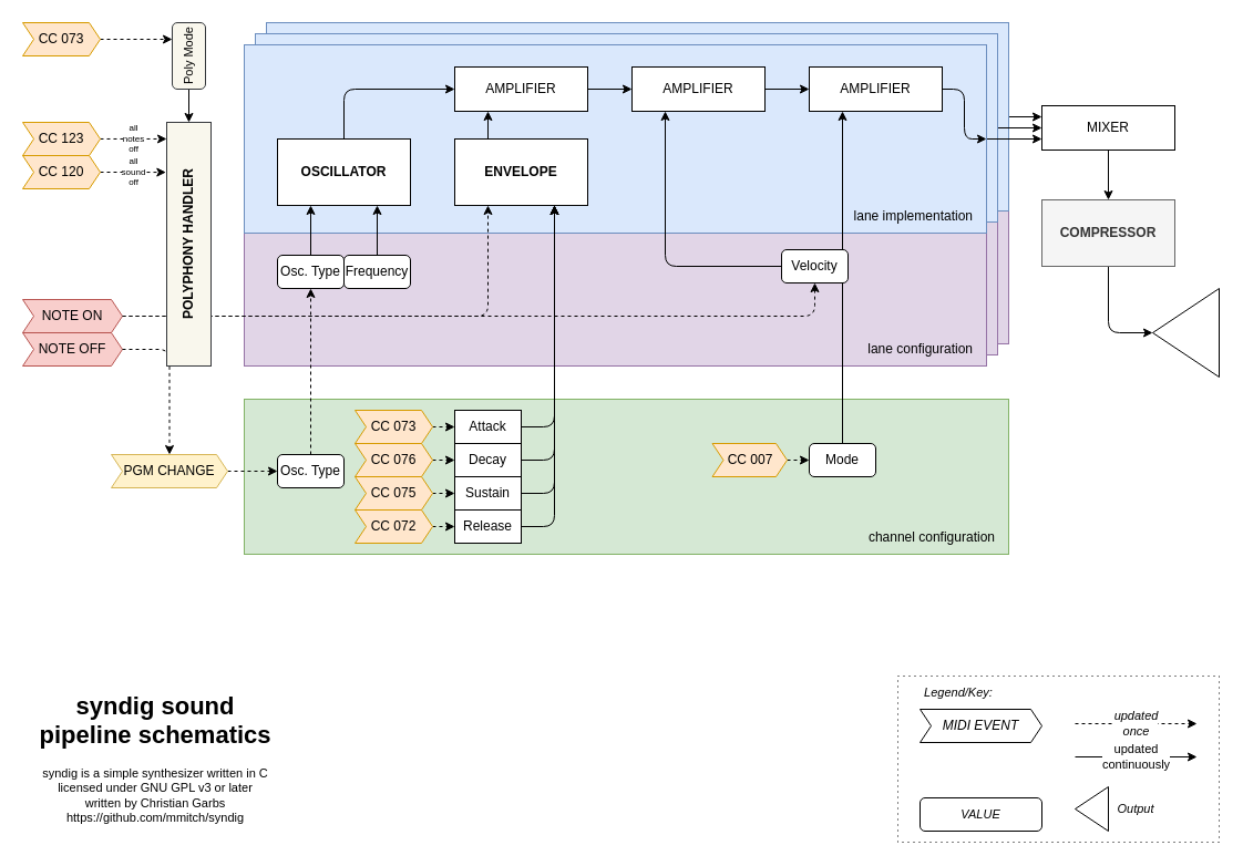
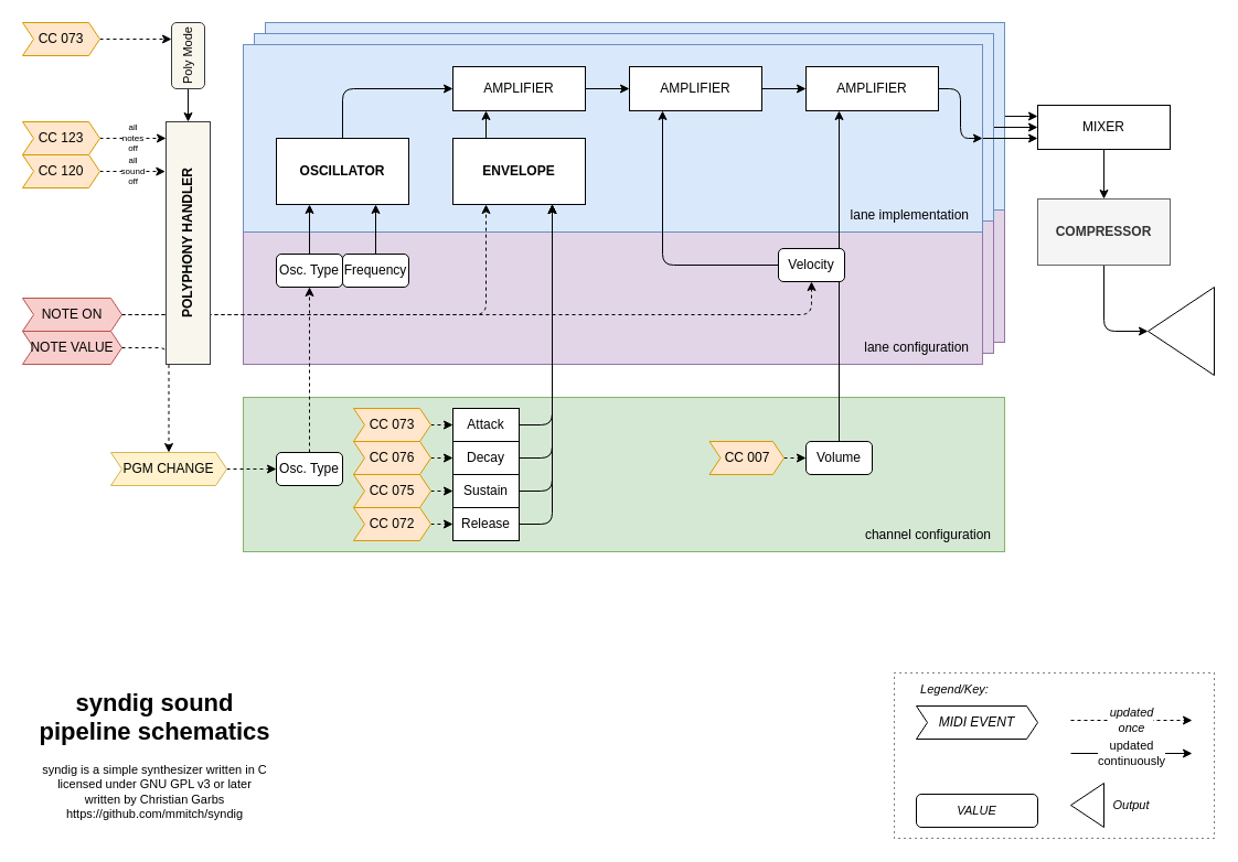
  <mxCell id="0" />
  <mxCell id="1" parent="0" />
  <mxCell id="2" value="" style="rounded=0;whiteSpace=wrap;html=1;shadow=0;glass=0;fontSize=11;align=center;sketch=0;dashed=1;dashPattern=1 4;strokeWidth=1;perimeterSpacing=0;" vertex="1" parent="1"><mxGeometry x="810" y="610" width="290" height="150" as="geometry" /></mxCell>
  <mxCell id="3" value="" style="whiteSpace=wrap;html=1;fontSize=16;fillColor=#e1d5e7;strokeColor=#9673a6;" parent="1" vertex="1"><mxGeometry x="240" y="190" width="670" height="120" as="geometry" /></mxCell>
  <mxCell id="4" value="" style="whiteSpace=wrap;html=1;fontSize=16;fillColor=#e1d5e7;strokeColor=#9673a6;" parent="1" vertex="1"><mxGeometry x="230" y="200" width="670" height="120" as="geometry" /></mxCell>
  <mxCell id="5" value="" style="whiteSpace=wrap;html=1;fontSize=16;fillColor=#e1d5e7;strokeColor=#9673a6;glass=0;" parent="1" vertex="1"><mxGeometry x="220" y="210" width="670" height="120" as="geometry" /></mxCell>
  <mxCell id="6" style="edgeStyle=orthogonalEdgeStyle;orthogonalLoop=1;jettySize=auto;html=1;exitX=1;exitY=0.5;exitDx=0;exitDy=0;entryX=0;entryY=0.25;entryDx=0;entryDy=0;" parent="1" source="7" target="19" edge="1"><mxGeometry relative="1" as="geometry" /></mxCell>
  <mxCell id="7" value="" style="whiteSpace=wrap;html=1;fillColor=#dae8fc;strokeColor=#6c8ebf;" parent="1" vertex="1"><mxGeometry x="240" y="20" width="670" height="170" as="geometry" /></mxCell>
  <mxCell id="8" style="edgeStyle=orthogonalEdgeStyle;orthogonalLoop=1;jettySize=auto;html=1;exitX=1;exitY=0.5;exitDx=0;exitDy=0;" parent="1" source="9" target="19" edge="1"><mxGeometry relative="1" as="geometry" /></mxCell>
  <mxCell id="9" value="" style="whiteSpace=wrap;html=1;fillColor=#dae8fc;strokeColor=#6c8ebf;" parent="1" vertex="1"><mxGeometry x="230" y="30" width="670" height="170" as="geometry" /></mxCell>
  <mxCell id="10" style="edgeStyle=orthogonalEdgeStyle;orthogonalLoop=1;jettySize=auto;html=1;exitX=1;exitY=0.5;exitDx=0;exitDy=0;entryX=0;entryY=0.75;entryDx=0;entryDy=0;" parent="1" source="11" target="19" edge="1"><mxGeometry relative="1" as="geometry" /></mxCell>
  <mxCell id="11" value="" style="whiteSpace=wrap;html=1;fillColor=#dae8fc;strokeColor=#6c8ebf;" parent="1" vertex="1"><mxGeometry x="220" y="40" width="670" height="170" as="geometry" /></mxCell>
  <mxCell id="12" style="edgeStyle=orthogonalEdgeStyle;orthogonalLoop=1;jettySize=auto;html=1;exitX=0.5;exitY=0;exitDx=0;exitDy=0;entryX=0;entryY=0.5;entryDx=0;entryDy=0;fontSize=16;" parent="1" source="13" target="21" edge="1"><mxGeometry relative="1" as="geometry" /></mxCell>
  <mxCell id="13" value="OSCILLATOR" style="whiteSpace=wrap;html=1;fontStyle=1;" parent="1" vertex="1"><mxGeometry x="250" y="125" width="120" height="60" as="geometry" /></mxCell>
  <mxCell id="14" style="edgeStyle=orthogonalEdgeStyle;orthogonalLoop=1;jettySize=auto;html=1;exitX=1;exitY=0.5;exitDx=0;exitDy=0;entryX=0.5;entryY=1;entryDx=0;entryDy=0;dashed=1;" edge="1" parent="1" source="69" target="28"><mxGeometry relative="1" as="geometry" /></mxCell>
  <mxCell id="15" value="" style="edgeStyle=orthogonalEdgeStyle;orthogonalLoop=1;jettySize=auto;html=1;fontSize=16;entryX=0.25;entryY=1;entryDx=0;entryDy=0;exitX=0.25;exitY=0;exitDx=0;exitDy=0;" parent="1" source="16" target="21" edge="1"><mxGeometry relative="1" as="geometry" /></mxCell>
  <mxCell id="16" value="ENVELOPE" style="whiteSpace=wrap;html=1;fontStyle=1;" parent="1" vertex="1"><mxGeometry x="410" y="125" width="120" height="60" as="geometry" /></mxCell>
  <mxCell id="17" value="lane implementation" style="text;html=1;strokeColor=none;fillColor=none;align=right;verticalAlign=middle;whiteSpace=wrap;horizontal=1;" parent="1" vertex="1"><mxGeometry x="710" y="180" width="170" height="30" as="geometry" /></mxCell>
  <mxCell id="18" value="" style="edgeStyle=orthogonalEdgeStyle;rounded=0;orthogonalLoop=1;jettySize=auto;html=1;fontSize=8;" edge="1" parent="1" source="19" target="67"><mxGeometry relative="1" as="geometry" /></mxCell>
  <mxCell id="19" value="MIXER" style="whiteSpace=wrap;html=1;" parent="1" vertex="1"><mxGeometry x="940" y="95" width="120" height="40" as="geometry" /></mxCell>
  <mxCell id="20" value="" style="edgeStyle=orthogonalEdgeStyle;orthogonalLoop=1;jettySize=auto;html=1;fontSize=16;" parent="1" source="21" target="23" edge="1"><mxGeometry relative="1" as="geometry" /></mxCell>
  <mxCell id="21" value="AMPLIFIER" style="whiteSpace=wrap;html=1;" parent="1" vertex="1"><mxGeometry x="410" y="60" width="120" height="40" as="geometry" /></mxCell>
  <mxCell id="22" style="edgeStyle=orthogonalEdgeStyle;orthogonalLoop=1;jettySize=auto;html=1;exitX=1;exitY=0.5;exitDx=0;exitDy=0;entryX=0;entryY=0.5;entryDx=0;entryDy=0;fontSize=16;" parent="1" source="23" target="32" edge="1"><mxGeometry relative="1" as="geometry" /></mxCell>
  <mxCell id="23" value="AMPLIFIER" style="whiteSpace=wrap;html=1;" parent="1" vertex="1"><mxGeometry x="570" y="60" width="120" height="40" as="geometry" /></mxCell>
  <mxCell id="24" value="" style="whiteSpace=wrap;html=1;fontSize=16;fillColor=#d5e8d4;strokeColor=#82b366;" parent="1" vertex="1"><mxGeometry x="220" y="360" width="690" height="140" as="geometry" /></mxCell>
  <mxCell id="25" style="edgeStyle=orthogonalEdgeStyle;orthogonalLoop=1;jettySize=auto;html=1;exitX=0.5;exitY=0;exitDx=0;exitDy=0;entryX=0.25;entryY=1;entryDx=0;entryDy=0;fontSize=16;" parent="1" source="26" target="32" edge="1"><mxGeometry relative="1" as="geometry"><Array as="points" /></mxGeometry></mxCell>
- <mxCell id="26" value="Mode" style="whiteSpace=wrap;html=1;fontSize=12;glass=0;rounded=1;" parent="1" vertex="1"><mxGeometry x="730" y="400" width="60" height="30" as="geometry" /></mxCell>
+ <mxCell id="26" value="Volume" style="whiteSpace=wrap;html=1;fontSize=12;glass=0;rounded=1;" parent="1" vertex="1"><mxGeometry x="730" y="400" width="60" height="30" as="geometry" /></mxCell>
  <mxCell id="27" value="" style="edgeStyle=orthogonalEdgeStyle;orthogonalLoop=1;jettySize=auto;html=1;entryX=0.25;entryY=1;entryDx=0;entryDy=0;" edge="1" parent="1" source="28" target="23"><mxGeometry relative="1" as="geometry" /></mxCell>
  <mxCell id="28" value="Velocity" style="whiteSpace=wrap;html=1;fontSize=12;rounded=1;" parent="1" vertex="1"><mxGeometry x="705" y="225" width="60" height="30" as="geometry" /></mxCell>
  <mxCell id="29" value="" style="edgeStyle=orthogonalEdgeStyle;orthogonalLoop=1;jettySize=auto;html=1;entryX=0.75;entryY=1;entryDx=0;entryDy=0;" edge="1" parent="1" source="30" target="13"><mxGeometry relative="1" as="geometry"><mxPoint x="340" y="220" as="targetPoint" /></mxGeometry></mxCell>
  <mxCell id="30" value="Frequency" style="whiteSpace=wrap;html=1;fontSize=12;rounded=1;" parent="1" vertex="1"><mxGeometry x="310" y="230" width="60" height="30" as="geometry" /></mxCell>
  <mxCell id="31" style="edgeStyle=orthogonalEdgeStyle;orthogonalLoop=1;jettySize=auto;html=1;exitX=1;exitY=0.5;exitDx=0;exitDy=0;entryX=1;entryY=0.5;entryDx=0;entryDy=0;fontSize=12;" parent="1" source="32" target="11" edge="1"><mxGeometry relative="1" as="geometry" /></mxCell>
  <mxCell id="32" value="AMPLIFIER" style="whiteSpace=wrap;html=1;" parent="1" vertex="1"><mxGeometry x="730" y="60" width="120" height="40" as="geometry" /></mxCell>
  <mxCell id="33" style="edgeStyle=orthogonalEdgeStyle;orthogonalLoop=1;jettySize=auto;html=1;exitX=0.5;exitY=0;exitDx=0;exitDy=0;entryX=0.25;entryY=1;entryDx=0;entryDy=0;" edge="1" parent="1" source="34" target="13"><mxGeometry relative="1" as="geometry" /></mxCell>
  <mxCell id="34" value="Osc. Type" style="whiteSpace=wrap;html=1;fontSize=12;glass=0;rounded=1;" vertex="1" parent="1"><mxGeometry x="250" y="230" width="60" height="30" as="geometry" /></mxCell>
  <mxCell id="35" style="edgeStyle=orthogonalEdgeStyle;orthogonalLoop=1;jettySize=auto;html=1;exitX=0.5;exitY=0;exitDx=0;exitDy=0;entryX=0.5;entryY=1;entryDx=0;entryDy=0;dashed=1;" edge="1" parent="1" source="36" target="34"><mxGeometry relative="1" as="geometry" /></mxCell>
  <mxCell id="36" value="Osc. Type" style="whiteSpace=wrap;html=1;fontSize=12;glass=0;rounded=1;" vertex="1" parent="1"><mxGeometry x="250" y="410" width="60" height="30" as="geometry" /></mxCell>
- <mxCell id="37" value="NOTE OFF" style="shape=step;perimeter=stepPerimeter;whiteSpace=wrap;html=1;fixedSize=1;size=10;fillColor=#f8cecc;strokeColor=#b85450;" vertex="1" parent="1"><mxGeometry x="20" y="300" width="90" height="30" as="geometry" /></mxCell>
+ <mxCell id="37" value="NOTE VALUE" style="shape=step;perimeter=stepPerimeter;whiteSpace=wrap;html=1;fixedSize=1;size=10;fillColor=#f8cecc;strokeColor=#b85450;" vertex="1" parent="1"><mxGeometry x="20" y="300" width="90" height="30" as="geometry" /></mxCell>
  <mxCell id="38" style="edgeStyle=orthogonalEdgeStyle;orthogonalLoop=1;jettySize=auto;html=1;exitX=1;exitY=0.5;exitDx=0;exitDy=0;dashed=1;" edge="1" parent="1" source="39"><mxGeometry relative="1" as="geometry"><mxPoint x="730" y="415" as="targetPoint" /></mxGeometry></mxCell>
  <mxCell id="39" value="CC 007" style="shape=step;perimeter=stepPerimeter;whiteSpace=wrap;html=1;fixedSize=1;size=10;fillColor=#ffe6cc;strokeColor=#d79b00;" vertex="1" parent="1"><mxGeometry x="642.5" y="400" width="67.5" height="30" as="geometry" /></mxCell>
  <mxCell id="40" style="edgeStyle=orthogonalEdgeStyle;orthogonalLoop=1;jettySize=auto;html=1;exitX=1;exitY=0.5;exitDx=0;exitDy=0;dashed=1;" edge="1" parent="1" source="41" target="36"><mxGeometry relative="1" as="geometry" /></mxCell>
  <mxCell id="41" value="PGM CHANGE" style="shape=step;perimeter=stepPerimeter;whiteSpace=wrap;html=1;fixedSize=1;size=10;fillColor=#fff2cc;strokeColor=#d6b656;" vertex="1" parent="1"><mxGeometry x="100" y="410" width="105" height="30" as="geometry" /></mxCell>
  <mxCell id="42" style="edgeStyle=orthogonalEdgeStyle;orthogonalLoop=1;jettySize=auto;html=1;exitX=1;exitY=0.5;exitDx=0;exitDy=0;entryX=0.75;entryY=1;entryDx=0;entryDy=0;" edge="1" parent="1" source="43" target="16"><mxGeometry relative="1" as="geometry" /></mxCell>
  <mxCell id="43" value="Attack" style="whiteSpace=wrap;html=1;fontSize=12;" vertex="1" parent="1"><mxGeometry x="410" y="370" width="60" height="30" as="geometry" /></mxCell>
  <mxCell id="44" style="edgeStyle=orthogonalEdgeStyle;orthogonalLoop=1;jettySize=auto;html=1;exitX=1;exitY=0.5;exitDx=0;exitDy=0;entryX=0.75;entryY=1;entryDx=0;entryDy=0;" edge="1" parent="1" source="45" target="16"><mxGeometry relative="1" as="geometry" /></mxCell>
  <mxCell id="45" value="Decay" style="whiteSpace=wrap;html=1;fontSize=12;" vertex="1" parent="1"><mxGeometry x="410" y="400" width="60" height="30" as="geometry" /></mxCell>
  <mxCell id="46" style="edgeStyle=orthogonalEdgeStyle;orthogonalLoop=1;jettySize=auto;html=1;exitX=1;exitY=0.5;exitDx=0;exitDy=0;entryX=0.75;entryY=1;entryDx=0;entryDy=0;" edge="1" parent="1" source="47" target="16"><mxGeometry relative="1" as="geometry"><mxPoint x="500" y="220" as="targetPoint" /></mxGeometry></mxCell>
  <mxCell id="47" value="Sustain" style="whiteSpace=wrap;html=1;fontSize=12;" vertex="1" parent="1"><mxGeometry x="410" y="430" width="60" height="30" as="geometry" /></mxCell>
  <mxCell id="48" style="edgeStyle=orthogonalEdgeStyle;orthogonalLoop=1;jettySize=auto;html=1;exitX=1;exitY=0.5;exitDx=0;exitDy=0;entryX=0.75;entryY=1;entryDx=0;entryDy=0;" edge="1" parent="1" source="49" target="16"><mxGeometry relative="1" as="geometry" /></mxCell>
  <mxCell id="49" value="Release" style="whiteSpace=wrap;html=1;fontSize=12;" vertex="1" parent="1"><mxGeometry x="410" y="460" width="60" height="30" as="geometry" /></mxCell>
  <mxCell id="50" style="edgeStyle=orthogonalEdgeStyle;rounded=1;sketch=0;orthogonalLoop=1;jettySize=auto;html=1;exitX=1;exitY=0.5;exitDx=0;exitDy=0;entryX=0;entryY=0.5;entryDx=0;entryDy=0;dashed=1;fontSize=11;" edge="1" parent="1" source="51" target="43"><mxGeometry relative="1" as="geometry" /></mxCell>
  <mxCell id="51" value="CC 073" style="shape=step;perimeter=stepPerimeter;whiteSpace=wrap;html=1;fixedSize=1;size=10;fillColor=#ffe6cc;strokeColor=#d79b00;" vertex="1" parent="1"><mxGeometry x="320" y="370" width="70" height="30" as="geometry" /></mxCell>
  <mxCell id="52" style="edgeStyle=orthogonalEdgeStyle;orthogonalLoop=1;jettySize=auto;html=1;exitX=1;exitY=0.5;exitDx=0;exitDy=0;entryX=0;entryY=0.5;entryDx=0;entryDy=0;dashed=1;" edge="1" parent="1" source="53" target="45"><mxGeometry relative="1" as="geometry" /></mxCell>
  <mxCell id="53" value="CC 076" style="shape=step;perimeter=stepPerimeter;whiteSpace=wrap;html=1;fixedSize=1;size=10;fillColor=#ffe6cc;strokeColor=#d79b00;" vertex="1" parent="1"><mxGeometry x="320" y="400" width="70" height="30" as="geometry" /></mxCell>
  <mxCell id="54" style="edgeStyle=orthogonalEdgeStyle;orthogonalLoop=1;jettySize=auto;html=1;exitX=1;exitY=0.5;exitDx=0;exitDy=0;entryX=0;entryY=0.5;entryDx=0;entryDy=0;dashed=1;" edge="1" parent="1" source="55" target="47"><mxGeometry relative="1" as="geometry" /></mxCell>
  <mxCell id="55" value="CC 075" style="shape=step;perimeter=stepPerimeter;whiteSpace=wrap;html=1;fixedSize=1;size=10;fillColor=#ffe6cc;strokeColor=#d79b00;" vertex="1" parent="1"><mxGeometry x="320" y="430" width="70" height="30" as="geometry" /></mxCell>
  <mxCell id="56" style="edgeStyle=orthogonalEdgeStyle;orthogonalLoop=1;jettySize=auto;html=1;exitX=1;exitY=0.5;exitDx=0;exitDy=0;entryX=0;entryY=0.5;entryDx=0;entryDy=0;dashed=1;" edge="1" parent="1" source="57" target="49"><mxGeometry relative="1" as="geometry" /></mxCell>
  <mxCell id="57" value="CC 072" style="shape=step;perimeter=stepPerimeter;whiteSpace=wrap;html=1;fixedSize=1;size=10;fillColor=#ffe6cc;strokeColor=#d79b00;" vertex="1" parent="1"><mxGeometry x="320" y="460" width="70" height="30" as="geometry" /></mxCell>
  <mxCell id="58" style="edgeStyle=orthogonalEdgeStyle;rounded=0;orthogonalLoop=1;jettySize=auto;html=1;entryX=0.5;entryY=0;entryDx=0;entryDy=0;exitX=0.5;exitY=1;exitDx=0;exitDy=0;" edge="1" parent="1" source="72" target="71"><mxGeometry relative="1" as="geometry"><mxPoint x="160" y="85" as="sourcePoint" /></mxGeometry></mxCell>
  <mxCell id="59" style="edgeStyle=orthogonalEdgeStyle;rounded=0;orthogonalLoop=1;jettySize=auto;html=1;exitX=1;exitY=0.5;exitDx=0;exitDy=0;dashed=1;entryX=0;entryY=0.25;entryDx=0;entryDy=0;" edge="1" parent="1" source="60" target="72"><mxGeometry relative="1" as="geometry"><mxPoint x="110" y="55" as="targetPoint" /></mxGeometry></mxCell>
  <mxCell id="60" value="CC 073" style="shape=step;perimeter=stepPerimeter;whiteSpace=wrap;html=1;fixedSize=1;size=10;fillColor=#ffe6cc;strokeColor=#d79b00;" vertex="1" parent="1"><mxGeometry x="20" y="20" width="70" height="30" as="geometry" /></mxCell>
  <mxCell id="61" style="edgeStyle=orthogonalEdgeStyle;orthogonalLoop=1;jettySize=auto;html=1;exitX=1;exitY=0.5;exitDx=0;exitDy=0;dashed=1;" edge="1" parent="1" source="37" target="41"><mxGeometry relative="1" as="geometry" /></mxCell>
  <mxCell id="62" value="all&lt;br style=&quot;font-size: 8px;&quot;&gt;sound&lt;br style=&quot;font-size: 8px;&quot;&gt;off" style="edgeStyle=orthogonalEdgeStyle;rounded=0;orthogonalLoop=1;jettySize=auto;html=1;exitX=1;exitY=0.5;exitDx=0;exitDy=0;entryX=-0.017;entryY=0.205;entryDx=0;entryDy=0;entryPerimeter=0;dashed=1;fontSize=8;" edge="1" parent="1" source="63" target="71"><mxGeometry relative="1" as="geometry" /></mxCell>
  <mxCell id="63" value="CC 120" style="shape=step;perimeter=stepPerimeter;whiteSpace=wrap;html=1;fixedSize=1;size=10;fillColor=#ffe6cc;strokeColor=#d79b00;" vertex="1" parent="1"><mxGeometry x="20" y="140" width="70" height="30" as="geometry" /></mxCell>
  <mxCell id="64" value="all&lt;br style=&quot;font-size: 8px;&quot;&gt;notes&lt;br style=&quot;font-size: 8px;&quot;&gt;off" style="edgeStyle=orthogonalEdgeStyle;rounded=0;orthogonalLoop=1;jettySize=auto;html=1;dashed=1;fontSize=8;horizontal=1;entryX=0;entryY=0.068;entryDx=0;entryDy=0;entryPerimeter=0;" edge="1" parent="1" source="65" target="71"><mxGeometry relative="1" as="geometry"><mxPoint x="139" y="125" as="targetPoint" /></mxGeometry></mxCell>
  <mxCell id="65" value="CC 123" style="shape=step;perimeter=stepPerimeter;whiteSpace=wrap;html=1;fixedSize=1;size=10;fillColor=#ffe6cc;strokeColor=#d79b00;" vertex="1" parent="1"><mxGeometry x="20" y="110" width="70" height="30" as="geometry" /></mxCell>
  <mxCell id="66" style="edgeStyle=orthogonalEdgeStyle;orthogonalLoop=1;jettySize=auto;html=1;exitX=0.5;exitY=1;exitDx=0;exitDy=0;entryX=0;entryY=0.5;entryDx=0;entryDy=0;fontSize=8;rounded=1;" edge="1" parent="1" source="67" target="68"><mxGeometry relative="1" as="geometry" /></mxCell>
  <mxCell id="67" value="COMPRESSOR" style="whiteSpace=wrap;html=1;fontStyle=1;fillColor=#f5f5f5;strokeColor=#666666;fontColor=#333333;" vertex="1" parent="1"><mxGeometry x="940" y="180" width="120" height="60" as="geometry" /></mxCell>
  <mxCell id="68" value="" style="triangle;whiteSpace=wrap;html=1;rounded=0;glass=0;fontSize=8;flipH=1;" vertex="1" parent="1"><mxGeometry x="1040" y="260" width="60" height="80" as="geometry" /></mxCell>
  <mxCell id="69" value="NOTE ON" style="shape=step;perimeter=stepPerimeter;whiteSpace=wrap;html=1;fixedSize=1;size=10;fillColor=#f8cecc;strokeColor=#b85450;" parent="1" vertex="1"><mxGeometry x="20" y="270" width="90" height="30" as="geometry" /></mxCell>
  <mxCell id="70" style="edgeStyle=orthogonalEdgeStyle;orthogonalLoop=1;jettySize=auto;html=1;exitX=1;exitY=0.5;exitDx=0;exitDy=0;entryX=0.25;entryY=1;entryDx=0;entryDy=0;dashed=1;" edge="1" parent="1" source="69" target="16"><mxGeometry relative="1" as="geometry" /></mxCell>
  <mxCell id="71" value="POLYPHONY HANDLER" style="whiteSpace=wrap;html=1;horizontal=0;fillColor=#f9f7ed;strokeColor=#36393d;fontStyle=1;" parent="1" vertex="1"><mxGeometry x="150" y="110" width="40" height="220" as="geometry" /></mxCell>
  <mxCell id="72" value="Poly Mode" style="rounded=1;whiteSpace=wrap;html=1;glass=0;fontSize=11;horizontal=0;fillColor=#f9f7ed;strokeColor=#36393d;" vertex="1" parent="1"><mxGeometry x="155" y="20" width="30" height="60" as="geometry" /></mxCell>
  <mxCell id="73" value="lane configuration" style="text;html=1;strokeColor=none;fillColor=none;align=right;verticalAlign=middle;whiteSpace=wrap;horizontal=1;shadow=0;labelBorderColor=none;" parent="1" vertex="1"><mxGeometry x="730" y="300" width="150" height="30" as="geometry" /></mxCell>
  <mxCell id="74" value="channel configuration" style="text;html=1;strokeColor=none;fillColor=none;align=right;verticalAlign=middle;whiteSpace=wrap;horizontal=1;" parent="1" vertex="1"><mxGeometry x="760" y="470" width="140" height="30" as="geometry" /></mxCell>
  <mxCell id="75" value="&lt;div&gt;updated&lt;/div&gt;&lt;div&gt;once&lt;/div&gt;" style="edgeStyle=orthogonalEdgeStyle;rounded=1;orthogonalLoop=1;jettySize=auto;html=1;fontSize=11;dashed=1;fontStyle=2;sketch=0;" edge="1" parent="1"><mxGeometry relative="1" as="geometry"><mxPoint x="970" y="653" as="sourcePoint" /><mxPoint x="1080" y="653" as="targetPoint" /><Array as="points"><mxPoint x="1025" y="652.58" /><mxPoint x="1025" y="652.58" /></Array></mxGeometry></mxCell>
  <mxCell id="76" value="MIDI EVENT" style="shape=step;perimeter=stepPerimeter;whiteSpace=wrap;html=1;fixedSize=1;size=10;fontStyle=2;sketch=0;" vertex="1" parent="1"><mxGeometry x="830" y="640" width="110" height="30" as="geometry" /></mxCell>
  <mxCell id="77" value="&lt;div&gt;updated&lt;/div&gt;&lt;div&gt;continuously&lt;br&gt;&lt;/div&gt;" style="edgeStyle=orthogonalEdgeStyle;rounded=1;orthogonalLoop=1;jettySize=auto;html=1;fontSize=11;sketch=0;" edge="1" parent="1"><mxGeometry relative="1" as="geometry"><mxPoint x="970" y="683" as="sourcePoint" /><mxPoint x="1080" y="683" as="targetPoint" /></mxGeometry></mxCell>
  <mxCell id="78" value="VALUE" style="rounded=1;whiteSpace=wrap;html=1;shadow=0;glass=0;fontSize=11;align=center;fontStyle=2;sketch=0;" vertex="1" parent="1"><mxGeometry x="830" y="720" width="110" height="30" as="geometry" /></mxCell>
  <mxCell id="79" value="&lt;div&gt;Legend/Key:&lt;/div&gt;" style="text;html=1;strokeColor=none;fillColor=none;align=center;verticalAlign=middle;whiteSpace=wrap;rounded=0;shadow=0;glass=0;fontSize=11;fontStyle=2;sketch=0;" vertex="1" parent="1"><mxGeometry x="810" y="610" width="110" height="30" as="geometry" /></mxCell>
  <mxCell id="80" value="" style="triangle;whiteSpace=wrap;html=1;rounded=0;glass=0;fontSize=8;flipH=1;sketch=0;" vertex="1" parent="1"><mxGeometry x="970" y="710" width="30" height="40" as="geometry" /></mxCell>
  <mxCell id="81" value="Output" style="text;html=1;strokeColor=none;fillColor=none;align=center;verticalAlign=middle;whiteSpace=wrap;rounded=0;shadow=0;glass=0;fontSize=11;fontStyle=2;sketch=0;" vertex="1" parent="1"><mxGeometry x="1005" y="720" width="40" height="20" as="geometry" /></mxCell>
  <mxCell id="82" value="&lt;h1&gt;syndig sound pipeline schematics&lt;br&gt;&lt;/h1&gt;&lt;p&gt;syndig is a simple synthesizer written in C&lt;br&gt;licensed under GNU GPL v3 or later&lt;br&gt;written by Christian Garbs&lt;br&gt;https://github.com/mmitch/syndig&lt;br&gt;&lt;/p&gt;" style="text;html=1;strokeColor=none;fillColor=none;spacing=5;spacingTop=-20;whiteSpace=wrap;overflow=hidden;rounded=0;shadow=0;glass=0;dashed=1;dashPattern=1 4;sketch=1;fontSize=11;align=center;" vertex="1" parent="1"><mxGeometry x="20" y="620" width="240" height="140" as="geometry" /></mxCell>
